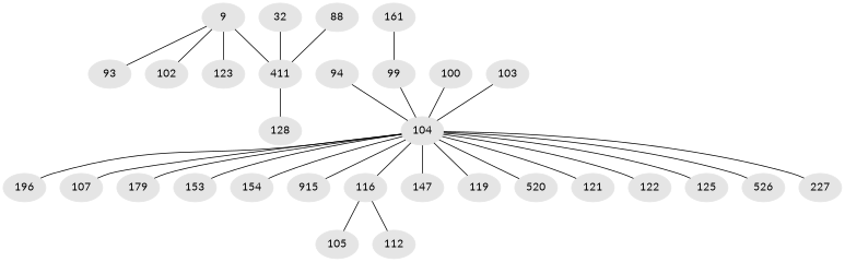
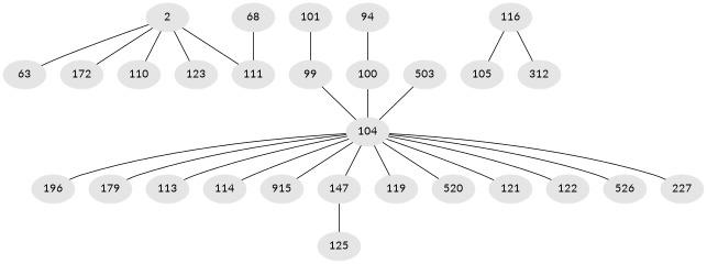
  graph {
    fontname=Lato
    node [color=gray90 fontname=Lato style=filled]
    edge [fontname=Lato]
-   9 [super="+2"]
-   93
-   102 [super="+84"]
-   111 [super="+57" label=411]
+   9 [super="+2" label=2]
+   93 [label=63]
+   102 [super="+84" label=172]
+   110
+   111 [super="+57"]
    123
    104 [super="+79+91+38+41+42+50+52+53+60+62+63+67+70+71+72+76+77+78+81+82+83+85+86+87+88+89+92+94+95+96"]
    n8 [label=196]
-   107
    n10 [label=179]
-   113 [label=153]
-   114 [label=154]
+   113
+   114
    n13 [label=915]
    116
    n15 [label=147]
    119
    n17 [label=520]
    121
    122
    125
    n21 [label=526]
    n22 [label=227]
-   128 [super="+10"]
-   32
-   68 [label=88]
+   68
    n26 [label=94]
    99
    100
-   101 [label=161]
-   103
+   101
+   103 [label=503]
    105
-   112
+   112 [label=312]
    9 -- 93
    9 -- 102
+   9 -- 110
    9 -- 111 [weight=2]
    9 -- 123
-   111 -- 128
    104 -- n8
-   104 -- 107
    104 -- n10
    104 -- 113
    104 -- 114
    104 -- n13
-   104 -- 116
    104 -- n15
    104 -- 119
    104 -- n17
    104 -- 121
    104 -- 122
-   104 -- 125
+   n15 -- 125
    104 -- n21
    104 -- n22
    116 -- 105
    116 -- 112
-   32 -- 111
    68 -- 111
-   n26 -- 104
+   n26 -- 100
    99 -- 104
    100 -- 104
    101 -- 99
    103 -- 104
  }
